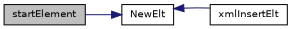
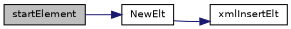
  digraph {
    rankdir=LR
    node [color=black fillcolor=white fontname=Helvetica fontsize=10 shape=record style=filled]
    edge [color=midnightblue fontname=Helvetica fontsize=10 labelfontname=Helvetica labelfontsize=10 style=solid]
    n1 [fillcolor=grey75 fontcolor=black height=0.2 label=startElement width=0.4]
    n2 [height=0.2 label=NewElt width=0.4]
    n3 [height=0.2 label=xmlInsertElt width=0.4]
    n1 -> n2
-   n3 -> n2
+   n2 -> n3
  }
